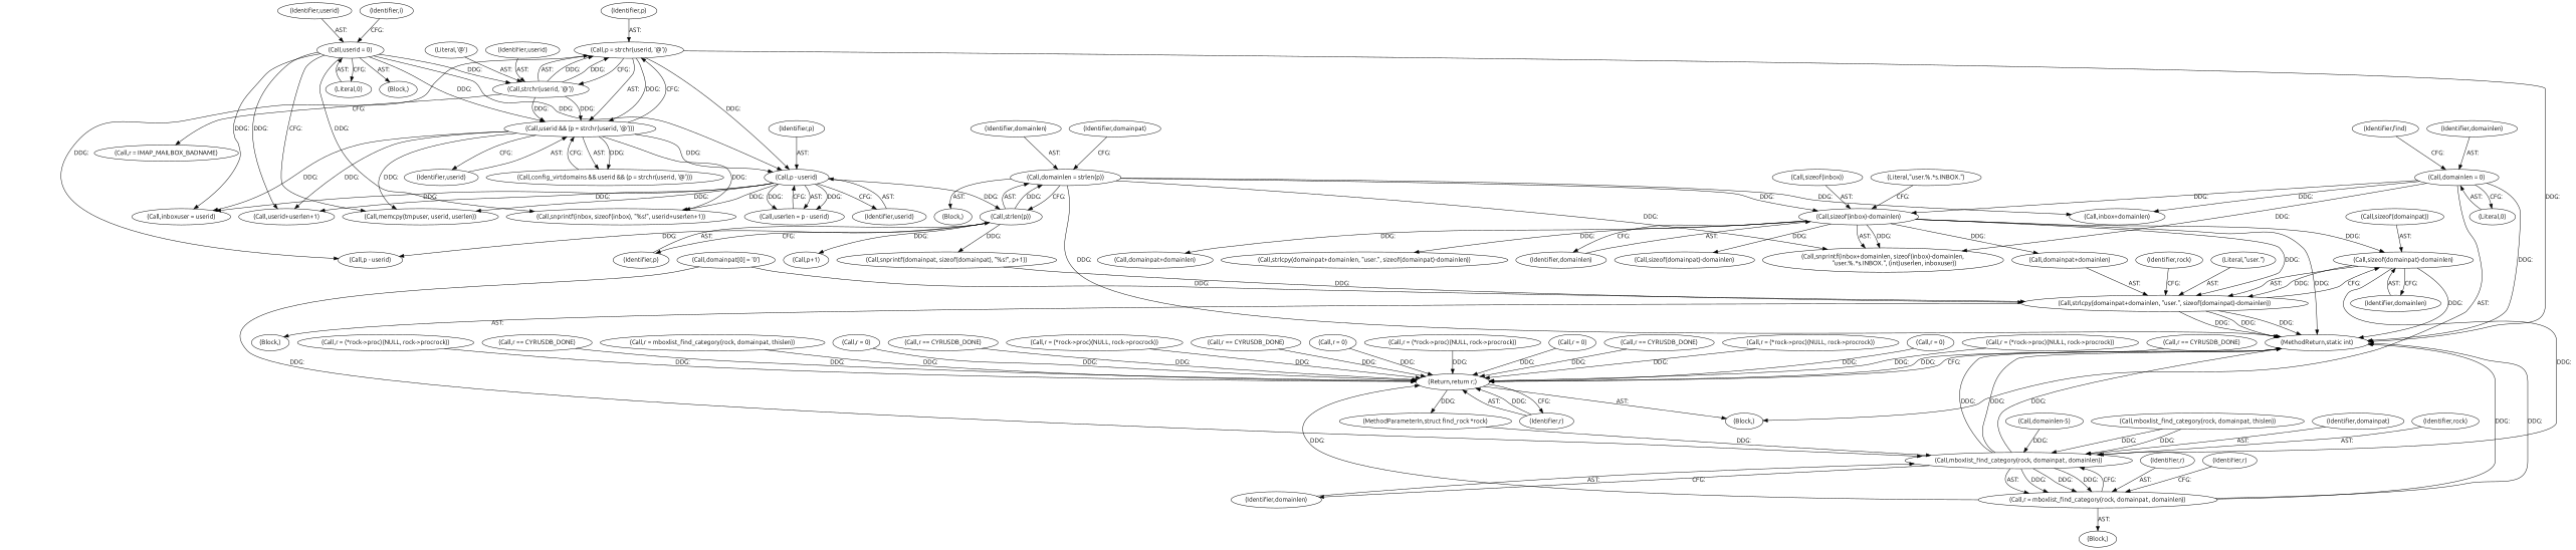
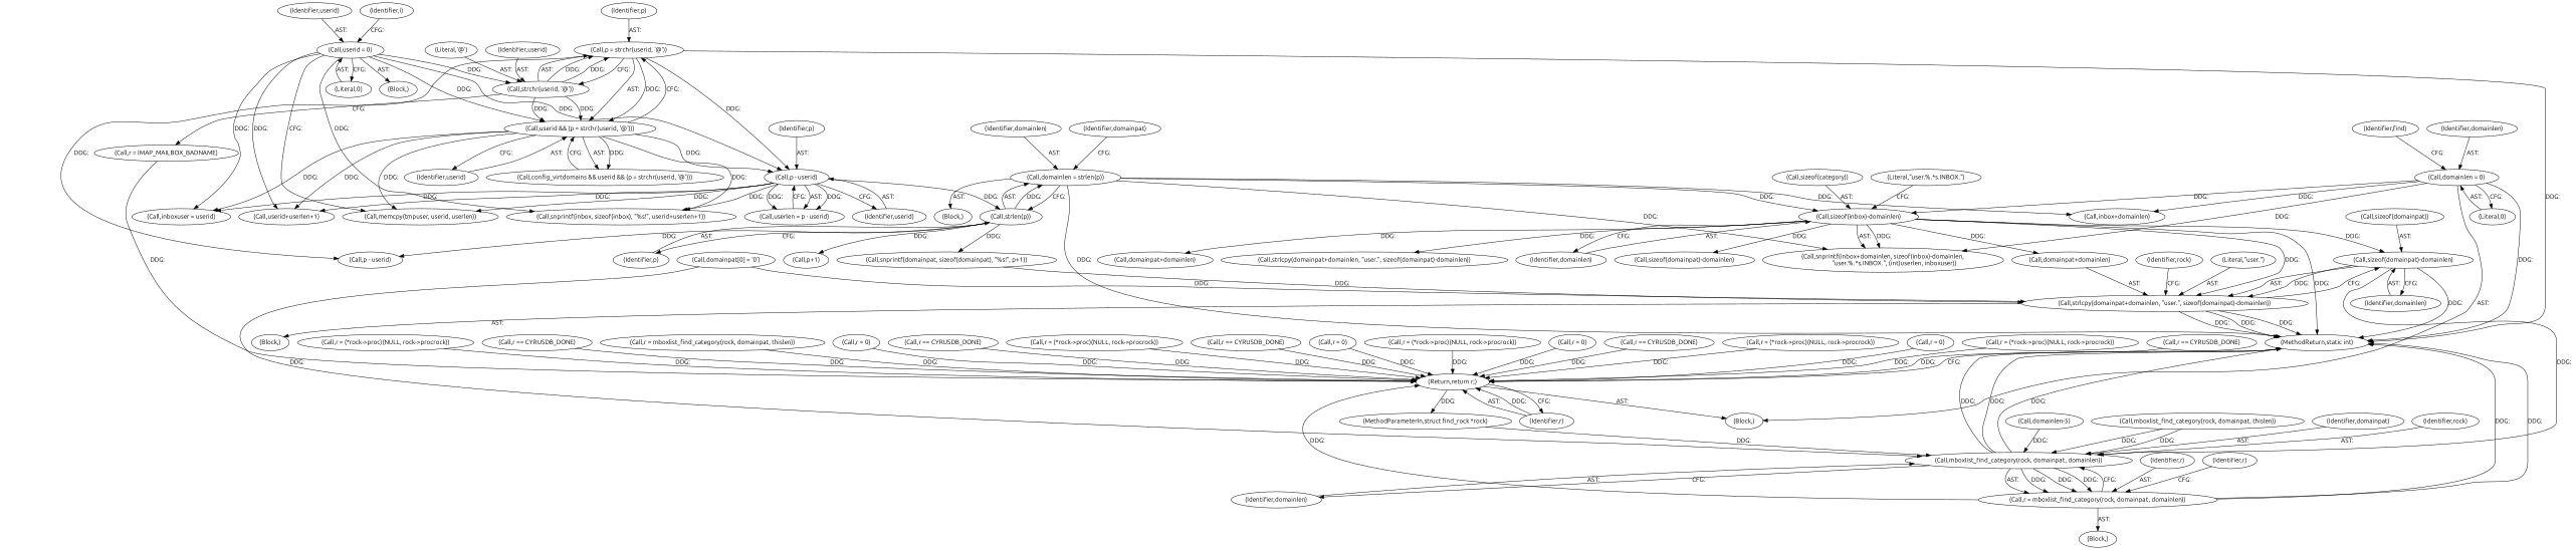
  digraph {
    fontname=Ubuntu
    node [fontname=Ubuntu]
    edge [fontname=Ubuntu]
    n1 [label="(Call,sizeof(domainpat)-domainlen)"]
    n2 [label="(Call,strlcpy(domainpat+domainlen, \"user.\", sizeof(domainpat)-domainlen))"]
    n3 [label="(Call,mboxlist_find_category(rock, domainpat, domainlen))"]
    n4 [label="(Identifier,domainlen)"]
    n5 [label="(MethodReturn,static int)"]
    n6 [label="(Block,)"]
    n7 [label="(Call,r = mboxlist_find_category(rock, domainpat, domainlen))"]
    n8 [label="(Identifier,domainlen)"]
    n9 [label="(Return,return r;)"]
    n10 [label="(Call,sizeof(inbox)-domainlen)"]
    n11 [label="(Call,domainpat+domainlen)"]
    n12 [label="(Call,strlcpy(domainpat+domainlen, \"user.\", sizeof(domainpat)-domainlen))"]
    n13 [label="(Identifier,domainlen)"]
    n14 [label="(Call,sizeof(domainpat)-domainlen)"]
    n15 [label="(Call,snprintf(inbox+domainlen, sizeof(inbox)-domainlen,\n                 \"user.%.*s.INBOX.\", (int)userlen, inboxuser))"]
    n16 [label="(Call,domainpat+domainlen)"]
    n17 [label="(Call,domainlen = 0)"]
    n18 [label="(Literal,0)"]
    n19 [label="(Call,inbox+domainlen)"]
    n20 [label="(Block,)"]
    n21 [label="(Call,domainlen = strlen(p))"]
    n22 [label="(Call,strlen(p))"]
    n23 [label="(Block,)"]
    n24 [label="(Call,snprintf(domainpat, sizeof(domainpat), \"%s!\", p+1))"]
    n25 [label="(Call,p - userid)"]
    n26 [label="(Identifier,p)"]
    n27 [label="(Call,p+1)"]
    n28 [label="(Call,p - userid)"]
    n29 [label="(Call,userid+userlen+1)"]
    n30 [label="(Call,userlen = p - userid)"]
    n31 [label="(Call,memcpy(tmpuser, userid, userlen))"]
    n32 [label="(Call,snprintf(inbox, sizeof(inbox), \"%s!\", userid+userlen+1))"]
    n33 [label="(Call,inboxuser = userid)"]
    n34 [label="(Identifier,userid)"]
    n35 [label="(Call,p = strchr(userid, '@'))"]
    n36 [label="(Call,strchr(userid, '@'))"]
    n37 [label="(Call,userid && (p = strchr(userid, '@')))"]
    n38 [label="(Call,r = IMAP_MAILBOX_BADNAME)"]
    n39 [label="(Identifier,userid)"]
    n40 [label="(Call,config_virtdomains && userid && (p = strchr(userid, '@')))"]
    n41 [label="(Literal,'@')"]
    n42 [label="(Call,userid = 0)"]
    n43 [label="(Literal,0)"]
    n44 [label="(Block,)"]
    n45 [label="(Block,)"]
    n46 [label="(Identifier,r)"]
    n47 [label="(MethodParameterIn,struct find_rock *rock)"]
    n48 [label="(Identifier,i)"]
    n49 [label="(Identifier,rock)"]
    n50 [label="(Call,r = (*rock->proc)(NULL, rock->procrock))"]
    n51 [label="(Call,r == CYRUSDB_DONE)"]
    n52 [label="(Identifier,p)"]
    n53 [label="(Call,r = (*rock->proc)(NULL, rock->procrock))"]
    n54 [label="(Call,r == CYRUSDB_DONE)"]
    n55 [label="(Call,domainpat[0] = '\0')"]
    n56 [label="(Call,domainlen-5)"]
-   n57 [label="(Call,sizeof(inbox))"]
+   n57 [label="(Call,sizeof(category))"]
    n58 [label="(Identifier,r)"]
    n59 [label="(Call,r = mboxlist_find_category(rock, domainpat, thislen))"]
    n60 [label="(Call,r = 0)"]
    n61 [label="(Identifier,domainpat)"]
    n62 [label="(Identifier,domainlen)"]
    n63 [label="(Identifier,domainlen)"]
    n64 [label="(Identifier,r)"]
    n65 [label="(Call,r == CYRUSDB_DONE)"]
    n66 [label="(Call,r = (*rock->proc)(NULL, rock->procrock))"]
    n67 [label="(Identifier,p)"]
    n68 [label="(Call,r == CYRUSDB_DONE)"]
    n69 [label="(Call,sizeof(domainpat))"]
    n70 [label="(Identifier,userid)"]
    n71 [label="(Identifier,find)"]
    n72 [label="(Literal,\"user.%.*s.INBOX.\")"]
    n73 [label="(Call,r = 0)"]
    n74 [label="(Call,mboxlist_find_category(rock, domainpat, thislen))"]
    n75 [label="(Identifier,domainpat)"]
    n76 [label="(Call,r = (*rock->proc)(NULL, rock->procrock))"]
    n77 [label="(Call,r = 0)"]
    n78 [label="(Call,r == CYRUSDB_DONE)"]
    n79 [label="(Call,r = (*rock->proc)(NULL, rock->procrock))"]
    n80 [label="(Literal,\"user.\")"]
    n81 [label="(Identifier,rock)"]
    n82 [label="(Identifier,userid)"]
    n83 [label="(Call,r = 0)"]
    n1 -> n2 [label="AST: "]
    n1 -> n2 [label="DDG: "]
    n1 -> n3 [label="DDG: "]
    n1 -> n4 [label="CFG: "]
    n1 -> n5 [label="DDG: "]
    n2 -> n1 [label="CFG: "]
    n2 -> n5 [label="DDG: "]
    n2 -> n5 [label="DDG: "]
    n2 -> n5 [label="DDG: "]
    n2 -> n6 [label="AST: "]
    n3 -> n5 [label="DDG: "]
    n3 -> n5 [label="DDG: "]
    n3 -> n5 [label="DDG: "]
    n3 -> n7 [label="AST: "]
    n3 -> n7 [label="DDG: "]
    n3 -> n7 [label="DDG: "]
    n3 -> n7 [label="DDG: "]
    n3 -> n8 [label="CFG: "]
    n4 -> n1 [label="AST: "]
    n5 -> n9 [label="CFG: "]
    n7 -> n3 [label="CFG: "]
    n7 -> n5 [label="DDG: "]
    n7 -> n5 [label="DDG: "]
    n7 -> n9 [label="DDG: "]
    n7 -> n45 [label="AST: "]
    n8 -> n3 [label="AST: "]
    n9 -> n20 [label="AST: "]
    n9 -> n46 [label="CFG: "]
    n9 -> n47 [label="DDG: "]
    n10 -> n1 [label="DDG: "]
    n10 -> n2 [label="DDG: "]
    n10 -> n5 [label="DDG: "]
    n10 -> n11 [label="DDG: "]
    n10 -> n12 [label="DDG: "]
    n10 -> n13 [label="CFG: "]
    n10 -> n14 [label="DDG: "]
    n10 -> n15 [label="AST: "]
    n10 -> n15 [label="DDG: "]
    n10 -> n16 [label="DDG: "]
    n13 -> n10 [label="AST: "]
    n16 -> n2 [label="AST: "]
    n17 -> n5 [label="DDG: "]
    n17 -> n10 [label="DDG: "]
    n17 -> n15 [label="DDG: "]
    n17 -> n18 [label="CFG: "]
    n17 -> n19 [label="DDG: "]
    n17 -> n20 [label="AST: "]
    n18 -> n17 [label="AST: "]
    n21 -> n5 [label="DDG: "]
    n21 -> n10 [label="DDG: "]
    n21 -> n15 [label="DDG: "]
    n21 -> n19 [label="DDG: "]
    n21 -> n22 [label="CFG: "]
    n21 -> n23 [label="AST: "]
    n22 -> n21 [label="AST: "]
    n22 -> n21 [label="DDG: "]
    n22 -> n24 [label="DDG: "]
    n22 -> n25 [label="DDG: "]
    n22 -> n26 [label="CFG: "]
    n22 -> n27 [label="DDG: "]
    n24 -> n2 [label="DDG: "]
    n26 -> n22 [label="AST: "]
    n28 -> n22 [label="DDG: "]
    n28 -> n29 [label="DDG: "]
    n28 -> n30 [label="AST: "]
    n28 -> n30 [label="DDG: "]
    n28 -> n30 [label="DDG: "]
    n28 -> n31 [label="DDG: "]
    n28 -> n32 [label="DDG: "]
    n28 -> n33 [label="DDG: "]
    n28 -> n34 [label="CFG: "]
    n30 -> n28 [label="CFG: "]
    n34 -> n28 [label="AST: "]
    n35 -> n5 [label="DDG: "]
    n35 -> n25 [label="DDG: "]
    n35 -> n28 [label="DDG: "]
    n35 -> n36 [label="CFG: "]
    n35 -> n37 [label="AST: "]
    n35 -> n37 [label="DDG: "]
    n36 -> n35 [label="AST: "]
    n36 -> n35 [label="DDG: "]
    n36 -> n35 [label="DDG: "]
    n36 -> n37 [label="DDG: "]
    n36 -> n37 [label="DDG: "]
    n36 -> n38 [label="CFG: "]
    n37 -> n28 [label="DDG: "]
    n37 -> n29 [label="DDG: "]
    n37 -> n31 [label="DDG: "]
    n37 -> n32 [label="DDG: "]
    n37 -> n33 [label="DDG: "]
    n37 -> n35 [label="CFG: "]
    n37 -> n39 [label="CFG: "]
    n37 -> n40 [label="AST: "]
    n37 -> n40 [label="DDG: "]
+   n38 -> n9 [label="DDG: "]
    n39 -> n37 [label="AST: "]
    n40 -> n37 [label="CFG: "]
    n41 -> n36 [label="AST: "]
    n42 -> n28 [label="DDG: "]
    n42 -> n29 [label="DDG: "]
    n42 -> n31 [label="CFG: "]
    n42 -> n32 [label="DDG: "]
    n42 -> n33 [label="DDG: "]
    n42 -> n36 [label="DDG: "]
    n42 -> n37 [label="DDG: "]
    n42 -> n43 [label="CFG: "]
    n42 -> n44 [label="AST: "]
    n43 -> n42 [label="AST: "]
    n46 -> n9 [label="AST: "]
    n46 -> n9 [label="DDG: "]
    n47 -> n3 [label="DDG: "]
    n48 -> n42 [label="CFG: "]
    n49 -> n2 [label="CFG: "]
    n50 -> n9 [label="DDG: "]
    n51 -> n9 [label="DDG: "]
    n52 -> n35 [label="AST: "]
    n53 -> n9 [label="DDG: "]
    n54 -> n9 [label="DDG: "]
    n55 -> n2 [label="DDG: "]
    n55 -> n3 [label="DDG: "]
    n56 -> n3 [label="DDG: "]
    n57 -> n10 [label="AST: "]
    n58 -> n7 [label="AST: "]
    n59 -> n9 [label="DDG: "]
    n60 -> n9 [label="DDG: "]
    n61 -> n21 [label="CFG: "]
    n62 -> n21 [label="AST: "]
    n63 -> n17 [label="AST: "]
    n64 -> n7 [label="CFG: "]
    n65 -> n9 [label="DDG: "]
    n66 -> n9 [label="DDG: "]
    n67 -> n28 [label="AST: "]
    n68 -> n9 [label="DDG: "]
    n69 -> n1 [label="AST: "]
    n70 -> n42 [label="AST: "]
    n71 -> n17 [label="CFG: "]
    n72 -> n10 [label="CFG: "]
    n73 -> n9 [label="DDG: "]
    n74 -> n3 [label="DDG: "]
    n74 -> n3 [label="DDG: "]
    n75 -> n3 [label="AST: "]
    n76 -> n9 [label="DDG: "]
    n77 -> n9 [label="DDG: "]
    n78 -> n9 [label="DDG: "]
    n79 -> n9 [label="DDG: "]
    n80 -> n2 [label="AST: "]
    n81 -> n3 [label="AST: "]
    n82 -> n36 [label="AST: "]
    n83 -> n9 [label="DDG: "]
  }
